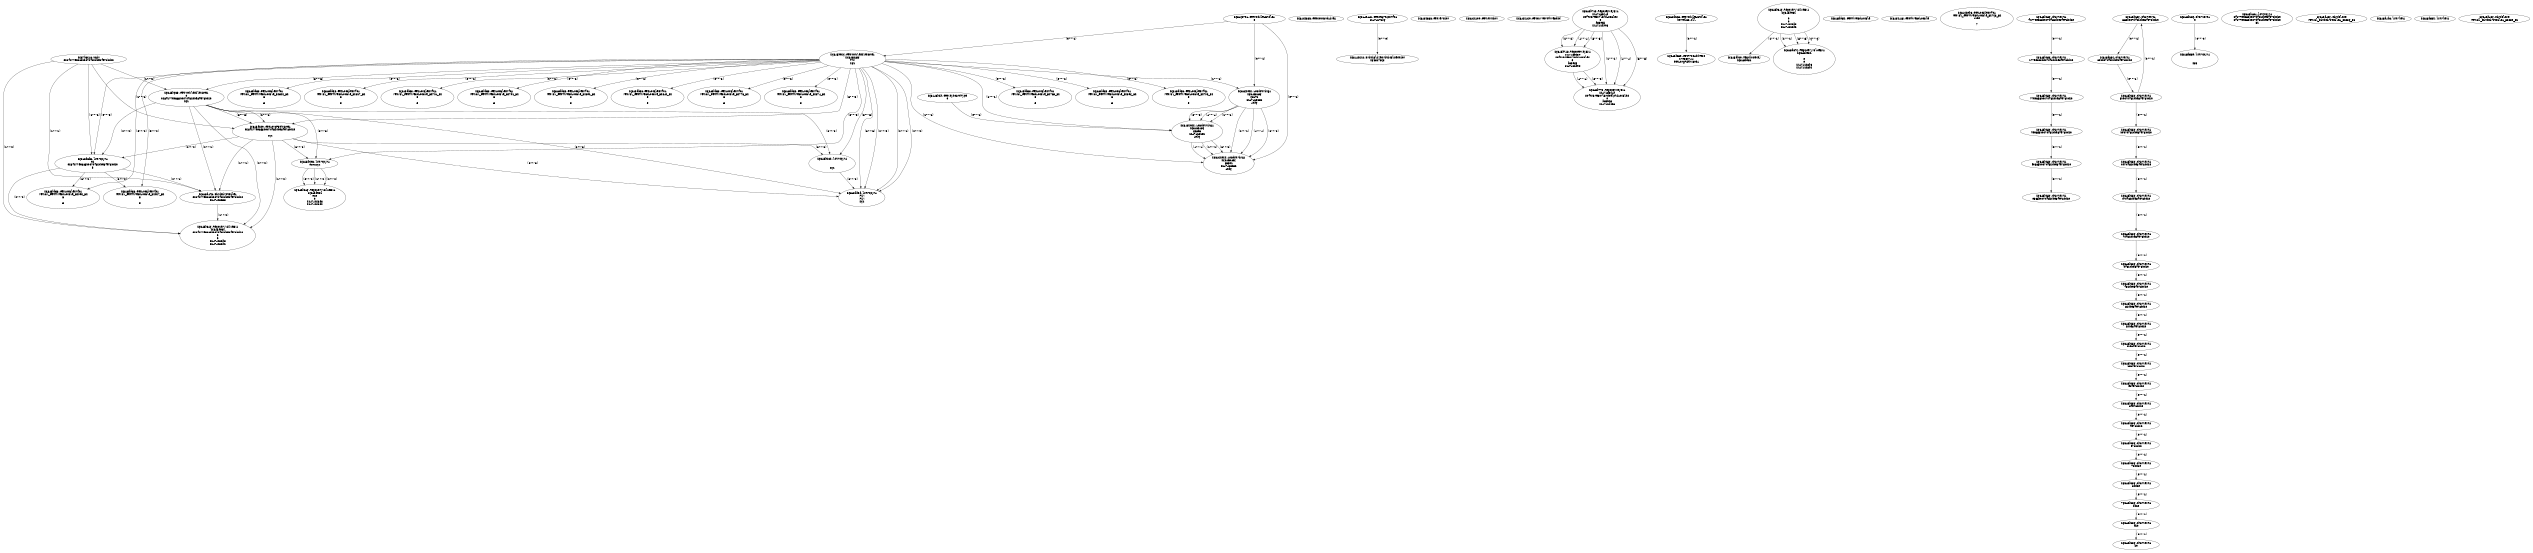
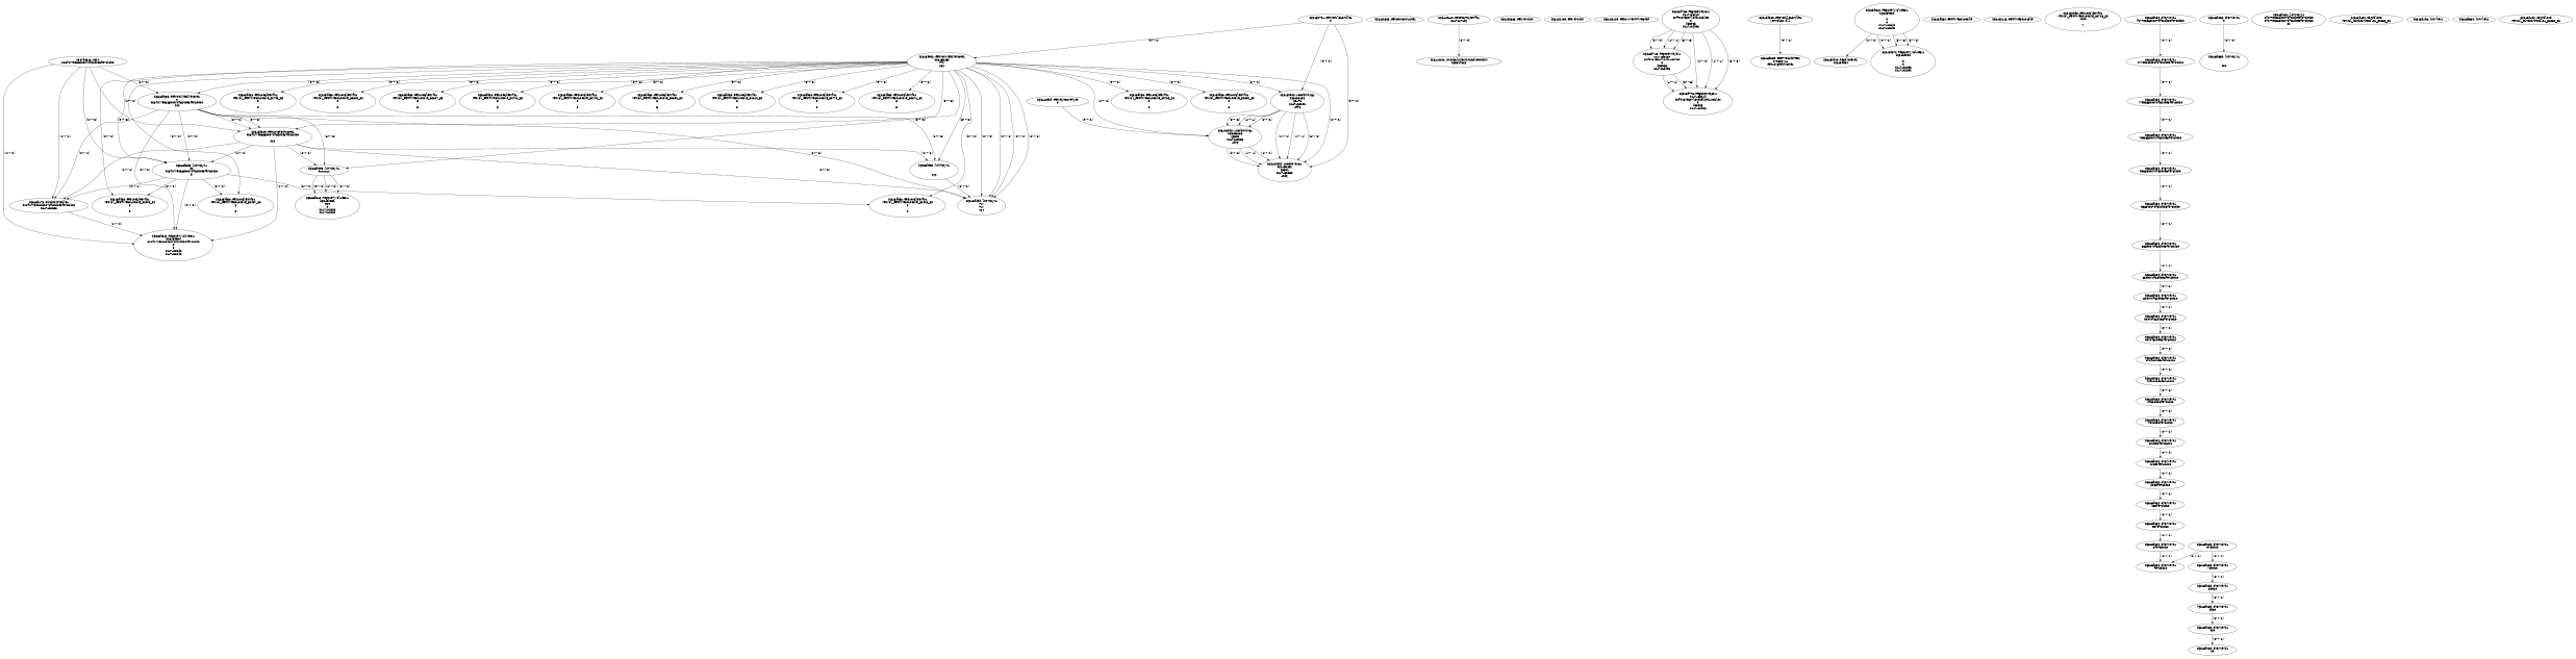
  digraph {
    fontname="DejaVu Sans Mono"
    node [fontname="DejaVu Sans Mono"]
    edge [fontname="DejaVu Sans Mono"]
    n1 [label="268798648.main\n028f177e0385b0c7df82dbe8fe78bd20"]
    n2 [label="268459683.GetModuleFileNameA\n0\n028f177e0385b0c7df82dbe8fe78bd20\n261"]
    n3 [label="268459260.GetLongPathNameA\n028f177e0385b0c7df82dbe8fe78bd20\n\n261"]
    n4 [label="268459395.lstrcpynA\n02\n028f177e0385b0c7df82dbe8fe78bd20\n3"]
    n5 [label="268459473.FindFirstFileA\n028f177e0385b0c7df82dbe8fe78bd20\n2147412258"]
    n6 [label="268459846.RegQueryValueExA\n268459031\n028f177e0385b0c7df82dbe8fe78bd20\n0\n0\n2147412898\n2147412892"]
    n7 [label="268459282.lstrcpynA\n\n\n261"]
    n8 [label="268459939.lstrcpynA\nPZM\nPZM\n261"]
    n9 [label="268459603.lstrcpynA\n0202261"]
+   n10 [label="268459958.GetLocaleInfoA\nretval_GetThreadLocale_32918_32\n3\n\n5"]
    n11 [label="268459958.GetLocaleInfoA\nretval_GetThreadLocale_32927_32\n3\n\n5"]
    n12 [label="268459958.GetLocaleInfoA\nretval_GetThreadLocale_32902_32\n3\n\n5"]
    n13 [label="268462704.GetModuleHandleA\n0"]
    n14 [label="268459026.GetModuleFileNameA\n268435456\nPZM\n261"]
    n15 [label="268462022.LoadStringA\n268435456\n65472\n2147413232\n4096"]
    n16 [label="268462022.LoadStringA\n268435456\n65501\n2147413232\n4096"]
    n17 [label="268462022.LoadStringA\n268435456\n65503\n2147413232\n4096"]
    n18 [label="268459958.GetLocaleInfoA\nretval_GetThreadLocale_32785_32\n3\n\n5"]
    n19 [label="268459958.GetLocaleInfoA\nretval_GetThreadLocale_32806_32\n3\n\n5"]
    n20 [label="268459958.GetLocaleInfoA\nretval_GetThreadLocale_32793_32\n3\n\n5"]
    n21 [label="268459958.GetLocaleInfoA\nretval_GetThreadLocale_32822_32\n3\n\n5"]
    n22 [label="268459958.GetLocaleInfoA\nretval_GetThreadLocale_32817_32\n3\n\n5"]
    n23 [label="268459958.GetLocaleInfoA\nretval_GetThreadLocale_32794_32\n3\n\n5"]
    n24 [label="268459958.GetLocaleInfoA\nretval_GetThreadLocale_32791_32\n3\n\n5"]
    n25 [label="268459958.GetLocaleInfoA\nretval_GetThreadLocale_32801_32\n3\n\n5"]
    n26 [label="268459958.GetLocaleInfoA\nretval_GetThreadLocale_32842_32\n3\n\n5"]
    n27 [label="268459958.GetLocaleInfoA\nretval_GetThreadLocale_32778_32\n3\n\n5"]
    n28 [label="268459958.GetLocaleInfoA\nretval_GetThreadLocale_32874_32\n3\n\n5"]
    n29 [label="268448929.GetKeyboardType\n0"]
    n30 [label="268462363.GetCommandLineA\n"]
    n31 [label="268440442.GetStartupInfoA\n2147417296"]
    n32 [label="268442611.InitializeCriticalSection\n268817868"]
    n33 [label="268462383.GetVersion\n"]
    n34 [label="268462400.GetVersion\n"]
    n35 [label="268462460.GetCurrentThreadId\n"]
    n36 [label="268459846.RegQueryValueExA\n268459031\n020\n0\n2147412898\n2147412892"]
    n37 [label="268459713.RegOpenKeyExA\n2147483649\nSoftware\Borland\Locales\n0\n983065\n2147412908"]
    n38 [label="268459743.RegOpenKeyExA\n2147483650\nSoftware\Borland\Locales\n0\n983065\n2147412908"]
    n39 [label="268459773.RegOpenKeyExA\n2147483649\nSoftware\Borland\Delphi\Locales\n0\n983065\n2147412908"]
    n40 [label="268459213.GetModuleHandleA\nkernel32.dll"]
    n41 [label="268459230.GetProcAddress\n270536744\nGetLongPathNameA"]
    n42 [label="268459846.RegQueryValueExA\n268459031\n\n0\n0\n2147412898\n2147412892"]
    n43 [label="268459910.RegCloseKey\n268459031"]
    n44 [label="268459876.RegQueryValueExA\n268459031\n\n0\n0\n2147412898\n2147412892"]
    n45 [label="268459952.GetThreadLocale\n"]
    n46 [label="268462445.GetThreadLocale\n"]
    n47 [label="268462098.GetLocaleInfoA\nretval_GetThreadLocale_32768_32\n4100\n\n7"]
    n48 [label="268459156.CharNextA\nf177e0385b0c7df82dbe8fe78bd20"]
    n49 [label="268459156.CharNextA\n177e0385b0c7df82dbe8fe78bd20"]
    n50 [label="268459156.CharNextA\n77e0385b0c7df82dbe8fe78bd20"]
    n51 [label="268459156.CharNextA\n7e0385b0c7df82dbe8fe78bd20"]
    n52 [label="268459156.CharNextA\ne0385b0c7df82dbe8fe78bd20"]
    n53 [label="268459156.CharNextA\n0385b0c7df82dbe8fe78bd20"]
    n54 [label="268459156.CharNextA\n385b0c7df82dbe8fe78bd20"]
    n55 [label="268459156.CharNextA\n85b0c7df82dbe8fe78bd20"]
    n56 [label="268459156.CharNextA\n5b0c7df82dbe8fe78bd20"]
    n57 [label="268459156.CharNextA\nb0c7df82dbe8fe78bd20"]
    n58 [label="268459156.CharNextA\n0c7df82dbe8fe78bd20"]
    n59 [label="268459156.CharNextA\nc7df82dbe8fe78bd20"]
    n60 [label="268459156.CharNextA\n7df82dbe8fe78bd20"]
    n61 [label="268459156.CharNextA\ndf82dbe8fe78bd20"]
    n62 [label="268459156.CharNextA\nf82dbe8fe78bd20"]
    n63 [label="268459156.CharNextA\n82dbe8fe78bd20"]
    n64 [label="268459156.CharNextA\n2dbe8fe78bd20"]
    n65 [label="268459156.CharNextA\ndbe8fe78bd20"]
    n66 [label="268459156.CharNextA\nbe8fe78bd20"]
    n67 [label="268459156.CharNextA\ne8fe78bd20"]
    n68 [label="268459156.CharNextA\n8fe78bd20"]
    n69 [label="268459156.CharNextA\nfe78bd20"]
    n70 [label="268459156.CharNextA\ne78bd20"]
    n71 [label="268459156.CharNextA\n78bd20"]
    n72 [label="268459156.CharNextA\n8bd20"]
    n73 [label="768459156.CharNextA\nbd20"]
    n74 [label="268459156.CharNextA\nd20"]
    n75 [label="268459156.CharNextA\n20"]
    n76 [label="268459156.CharNextA\n0"]
    n77 [label="268459550.lstrcpynA\n\n\n258"]
    n78 [label="268459454.lstrcpynA\n8f177e0385b0c7df82dbe8fe78bd20\n8f177e0385b0c7df82dbe8fe78bd20\n31"]
    n79 [label="268459486.FindClose\nretval_FindFirstFileA_32856_32"]
    n80 [label="268459498.lstrlenA\n"]
    n81 [label="268459562.lstrlenA\n"]
    n82 [label="268459486.FindClose\nretval_FindFirstFileA_32850_32"]
    n1 -> n2 [label="(1-->2)"]
    n1 -> n3 [label="(1-->1)"]
    n1 -> n4 [label="(1-->2)"]
    n1 -> n5 [label="(1-->1)"]
    n1 -> n6 [label="(1-->2)"]
    n2 -> n3 [label="(2-->1)"]
    n2 -> n3 [label="(3-->3)"]
    n2 -> n4 [label="(2-->2)"]
    n2 -> n5 [label="(2-->1)"]
    n2 -> n6 [label="(2-->2)"]
    n2 -> n7 [label="(3-->3)"]
    n2 -> n8 [label="(3-->3)"]
    n2 -> n9 [label="(3-->3)"]
    n3 -> n4 [label="(1-->2)"]
    n3 -> n5 [label="(1-->1)"]
    n3 -> n6 [label="(1-->2)"]
    n3 -> n7 [label="(3-->3)"]
    n3 -> n8 [label="(3-->3)"]
    n3 -> n9 [label="(3-->3)"]
    n4 -> n5 [label="(2-->1)"]
    n4 -> n6 [label="(2-->2)"]
+   n4 -> n10 [label="(3-->2)"]
    n4 -> n11 [label="(3-->2)"]
    n4 -> n12 [label="(3-->2)"]
    n5 -> n6 [label="(1-->2)"]
    n7 -> n8 [label="(3-->3)"]
    n9 -> n36 [label="(1-->2)"]
    n9 -> n36 [label="(2-->2)"]
    n9 -> n36 [label="(0-->2)"]
    n13 -> n14 [label="(0-->1)"]
    n13 -> n15 [label="(0-->1)"]
    n13 -> n16 [label="(0-->1)"]
    n14 -> n2 [label="(3-->3)"]
    n14 -> n3 [label="(3-->3)"]
    n14 -> n4 [label="(0-->3)"]
    n14 -> n7 [label="(3-->3)"]
    n14 -> n8 [label="(2-->1)"]
    n14 -> n8 [label="(2-->2)"]
    n14 -> n8 [label="(3-->3)"]
    n14 -> n8 [label="(2-->0)"]
    n14 -> n9 [label="(3-->3)"]
+   n14 -> n10 [label="(0-->2)"]
    n14 -> n11 [label="(0-->2)"]
    n14 -> n12 [label="(0-->2)"]
    n14 -> n15 [label="(1-->1)"]
    n14 -> n16 [label="(1-->1)"]
    n14 -> n17 [label="(1-->1)"]
    n14 -> n18 [label="(0-->2)"]
    n14 -> n19 [label="(0-->2)"]
    n14 -> n20 [label="(0-->2)"]
    n14 -> n21 [label="(0-->2)"]
    n14 -> n22 [label="(0-->2)"]
    n14 -> n23 [label="(0-->2)"]
    n14 -> n24 [label="(0-->2)"]
    n14 -> n25 [label="(0-->2)"]
    n14 -> n26 [label="(0-->2)"]
    n14 -> n27 [label="(0-->2)"]
    n14 -> n28 [label="(0-->2)"]
    n15 -> n16 [label="(1-->1)"]
    n15 -> n16 [label="(3-->3)"]
    n15 -> n16 [label="(4-->4)"]
    n15 -> n17 [label="(1-->1)"]
    n15 -> n17 [label="(3-->3)"]
    n15 -> n17 [label="(4-->4)"]
    n17 -> n16 [label="(1-->1)"]
    n17 -> n16 [label="(3-->3)"]
    n17 -> n16 [label="(4-->4)"]
    n29 -> n17 [label="(0-->1)"]
    n31 -> n32 [label="(0-->0)"]
    n37 -> n38 [label="(2-->2)"]
    n37 -> n38 [label="(4-->4)"]
    n37 -> n38 [label="(5-->5)"]
    n37 -> n39 [label="(1-->1)"]
    n37 -> n39 [label="(4-->4)"]
    n37 -> n39 [label="(5-->5)"]
    n38 -> n39 [label="(4-->4)"]
    n38 -> n39 [label="(5-->5)"]
    n40 -> n41 [label="(0-->1)"]
    n42 -> n43 [label="(1-->1)"]
    n42 -> n44 [label="(1-->1)"]
    n42 -> n44 [label="(5-->5)"]
    n42 -> n44 [label="(6-->6)"]
    n48 -> n49 [label="(0-->1)"]
    n49 -> n50 [label="(0-->1)"]
    n50 -> n51 [label="(0-->1)"]
    n51 -> n52 [label="(0-->1)"]
    n52 -> n53 [label="(0-->1)"]
-   n56 -> n54 [label="(0-->1)"]
+   n53 -> n54 [label="(0-->1)"]
    n54 -> n55 [label="(0-->1)"]
    n55 -> n56 [label="(0-->1)"]
    n56 -> n57 [label="(0-->1)"]
    n57 -> n58 [label="(0-->1)"]
    n58 -> n59 [label="(0-->1)"]
    n59 -> n60 [label="(0-->1)"]
    n60 -> n61 [label="(0-->1)"]
    n61 -> n62 [label="(0-->1)"]
    n62 -> n63 [label="(0-->1)"]
    n63 -> n64 [label="(0-->1)"]
    n64 -> n65 [label="(0-->1)"]
    n65 -> n66 [label="(0-->1)"]
    n66 -> n67 [label="(0-->1)"]
    n67 -> n68 [label="(0-->1)"]
    n68 -> n69 [label="(0-->1)"]
-   n69 -> n70 [label="(0-->1)"]
+   n70 -> n69 [label="(0-->1)"]
    n70 -> n71 [label="(0-->1)"]
    n71 -> n72 [label="(0-->1)"]
    n72 -> n73 [label="(0-->1)"]
    n73 -> n74 [label="(0-->1)"]
    n74 -> n75 [label="(0-->1)"]
    n76 -> n77 [label="(0-->0)"]
  }
